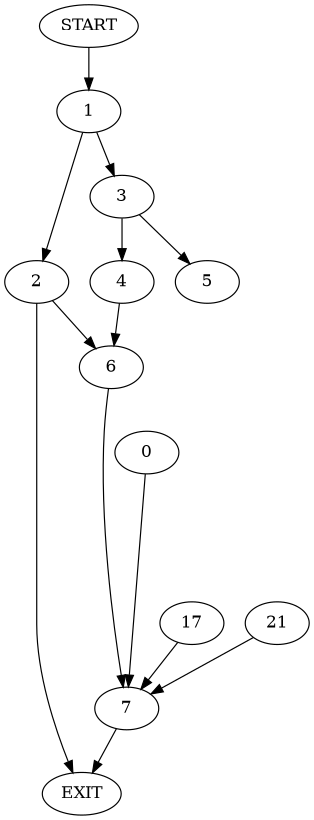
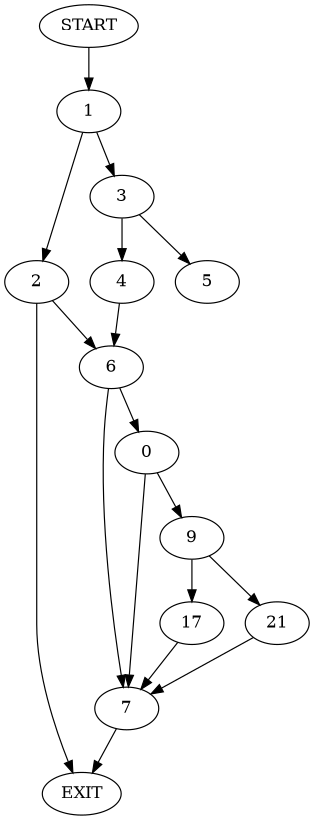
  digraph {
    n1 [label=START]
    1
    2
    3
    n5 [label=EXIT]
    6
    4
    5
    7
    n10 [label=0]
+   9
    n12 [label=17]
    n13 [label=21]
    n1 -> 1
    1 -> 2
    1 -> 3
    2 -> n5
    2 -> 6
    3 -> 4
    3 -> 5
    6 -> 7
+   6 -> n10
    4 -> 6
    7 -> n5
    n10 -> 7
+   n10 -> 9
+   9 -> n12
+   9 -> n13
    n12 -> 7
    n13 -> 7
  }
